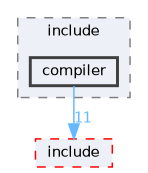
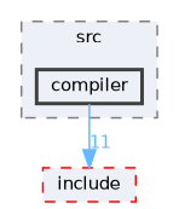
  digraph {
    compound=true
    node [fillcolor="#edf0f7" fontname=Helvetica fontsize=10 shape=box]
    n1 [color=grey25 height=0.2 label=compiler style="filled,bold" width=0.4]
    n2 [color=red height=0.2 label=include style="filled,dashed" width=0.4]
    subgraph cluster_1 {
      bgcolor="#edf0f7"
      fontname=Helvetica
      fontsize=10
-     label=include
+     label=src
      pencolor=grey50
      style="filled,dashed"
      n1
    }
    n1 -> n2 [color=steelblue1 fontcolor=steelblue1 fontname=Helvetica fontsize=10 headlabel=11 labeldistance=1.5 labelfontname=Helvetica labelfontsize=10]
  }
